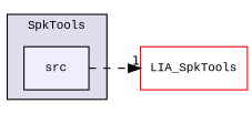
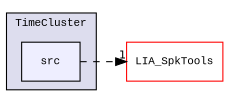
  digraph {
    compound=true
    rankdir=LR
    fontname="Liberation Mono"
    node [fontname="Liberation Mono" fontsize=10 shape=box style=filled]
    n1 [fillcolor="#eeeeff" label=src pencolor=black]
    n2 [color=red fillcolor=white label=LIA_SpkTools]
    subgraph cluster_1 {
      bgcolor="#ddddee"
      fontsize=10
-     label=SpkTools
+     label=TimeCluster
      pencolor=black
      n1
    }
    n1 -> n2 [headlabel=1 labeldistance=1.5 labelfontname=Helvetica labelfontsize=10 style=dashed fontname="Liberation Mono"]
  }
